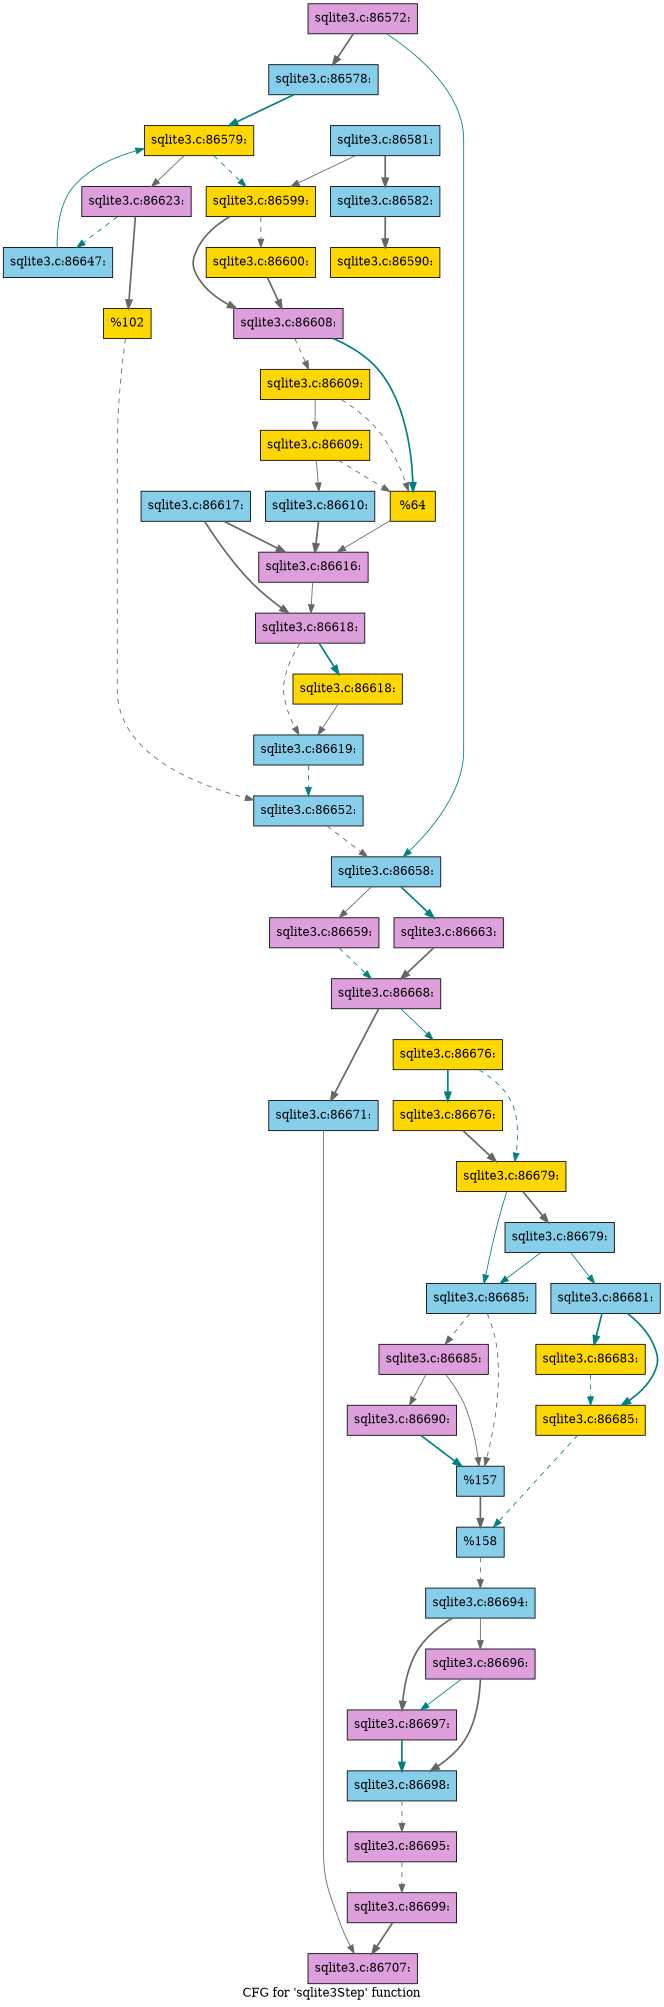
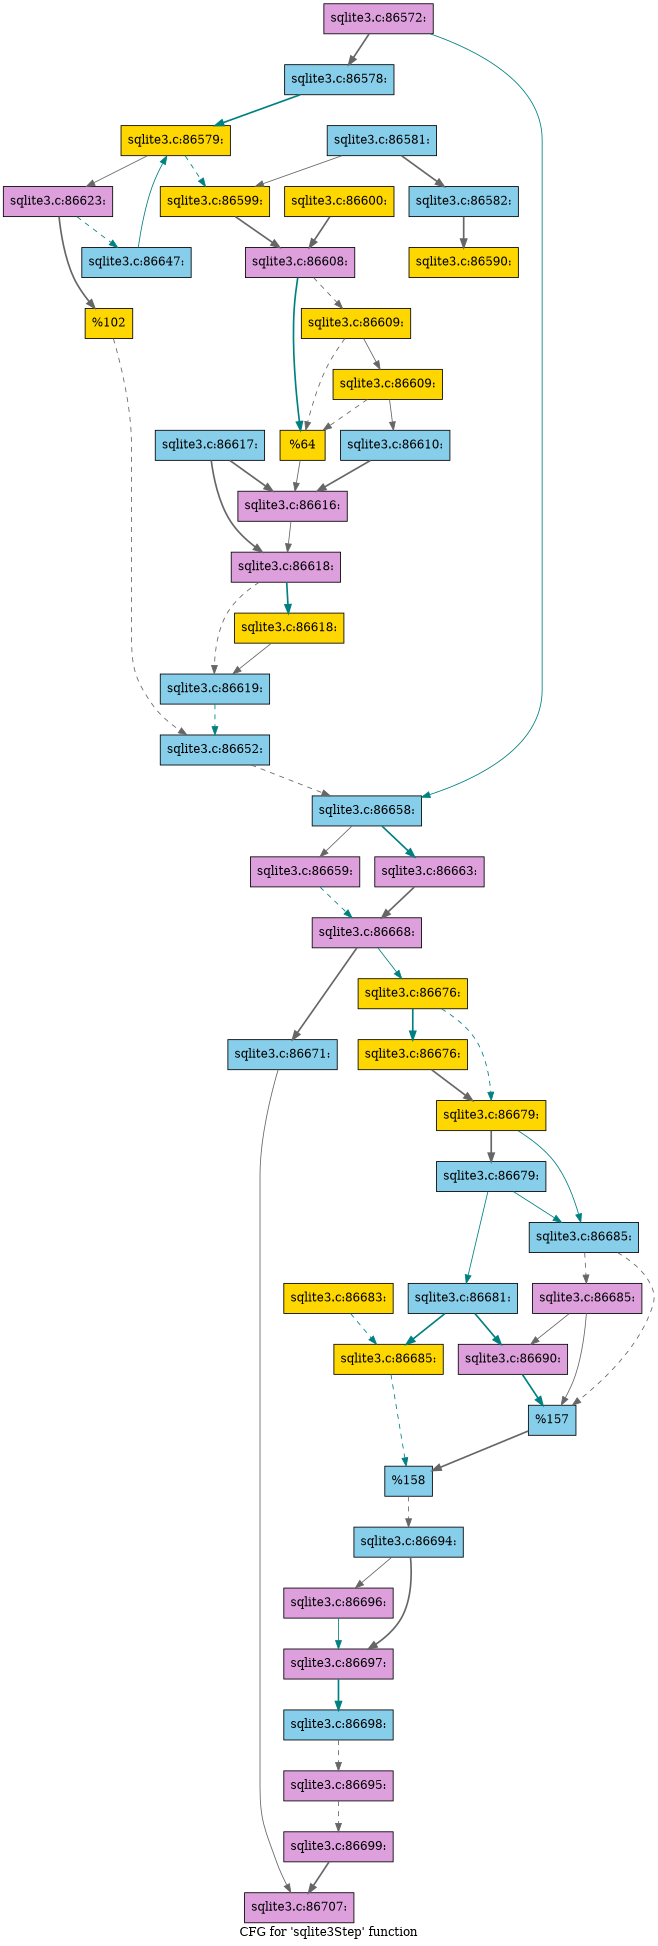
  digraph {
    label="CFG for 'sqlite3Step' function"
    node [fillcolor=skyblue shape=record style=filled]
    edge [color=gray40 style=bold]
    n1 [fillcolor=plum label="{sqlite3.c:86572:}"]
    n2 [label="{sqlite3.c:86578:}"]
    n3 [label="{sqlite3.c:86658:}"]
    n4 [fillcolor=gold label="{sqlite3.c:86579:}"]
    n5 [fillcolor=plum label="{sqlite3.c:86659:}"]
    n6 [fillcolor=plum label="{sqlite3.c:86663:}"]
    n7 [fillcolor=plum label="{sqlite3.c:86623:}"]
    n8 [fillcolor=gold label="{sqlite3.c:86599:}"]
    n9 [fillcolor=plum label="{sqlite3.c:86668:}"]
    n10 [label="{sqlite3.c:86581:}"]
    n11 [label="{sqlite3.c:86582:}"]
    n12 [label="{sqlite3.c:86647:}"]
    n13 [fillcolor=gold label="{%102}"]
    n14 [fillcolor=gold label="{sqlite3.c:86590:}"]
    n15 [fillcolor=gold label="{sqlite3.c:86600:}"]
    n16 [fillcolor=plum label="{sqlite3.c:86608:}"]
    n17 [label="{sqlite3.c:86652:}"]
    n18 [fillcolor=gold label="{sqlite3.c:86609:}"]
    n19 [fillcolor=gold label="{%64}"]
    n20 [fillcolor=plum label="{sqlite3.c:86699:}"]
    n21 [fillcolor=plum label="{sqlite3.c:86707:}"]
    n22 [fillcolor=gold label="{sqlite3.c:86609:}"]
    n23 [fillcolor=plum label="{sqlite3.c:86616:}"]
    n24 [label="{sqlite3.c:86610:}"]
    n25 [fillcolor=plum label="{sqlite3.c:86618:}"]
    n26 [label="{sqlite3.c:86617:}"]
    n27 [fillcolor=gold label="{sqlite3.c:86618:}"]
    n28 [label="{sqlite3.c:86619:}"]
    n29 [label="{sqlite3.c:86671:}"]
    n30 [fillcolor=gold label="{sqlite3.c:86676:}"]
    n31 [fillcolor=gold label="{sqlite3.c:86676:}"]
    n32 [fillcolor=gold label="{sqlite3.c:86679:}"]
    n33 [label="{sqlite3.c:86679:}"]
    n34 [label="{sqlite3.c:86685:}"]
    n35 [label="{sqlite3.c:86681:}"]
    n36 [fillcolor=plum label="{sqlite3.c:86685:}"]
    n37 [label="{%157}"]
    n38 [fillcolor=gold label="{sqlite3.c:86683:}"]
    n39 [fillcolor=gold label="{sqlite3.c:86685:}"]
    n40 [fillcolor=plum label="{sqlite3.c:86690:}"]
    n41 [label="{%158}"]
    n42 [label="{sqlite3.c:86694:}"]
    n43 [fillcolor=plum label="{sqlite3.c:86696:}"]
    n44 [fillcolor=plum label="{sqlite3.c:86697:}"]
    n45 [label="{sqlite3.c:86698:}"]
    n46 [fillcolor=plum label="{sqlite3.c:86695:}"]
    n1 -> n2
    n1 -> n3 [color=teal style=solid]
    n2 -> n4 [color=teal]
    n3 -> n5 [style=solid]
    n3 -> n6 [color=teal]
    n4 -> n7 [style=solid]
    n4 -> n8 [color=teal style=dashed]
    n5 -> n9 [color=teal style=dashed]
    n6 -> n9
    n7 -> n12 [color=teal style=dashed]
    n7 -> n13
-   n8 -> n15 [style=dashed]
    n8 -> n16
    n9 -> n29
    n9 -> n30 [color=teal style=solid]
    n10 -> n8 [style=solid]
    n10 -> n11
    n11 -> n14
    n12 -> n4 [color=teal style=solid]
    n13 -> n17 [style=dashed]
    n15 -> n16
    n16 -> n18 [style=dashed]
    n16 -> n19 [color=teal]
    n17 -> n3 [style=dashed]
    n18 -> n19 [style=dashed]
    n18 -> n22 [style=solid]
    n19 -> n23 [style=solid]
    n20 -> n21
    n22 -> n19 [style=dashed]
    n22 -> n24 [style=solid]
    n23 -> n25 [style=solid]
    n24 -> n23
    n25 -> n27 [color=teal]
    n25 -> n28 [style=dashed]
    n26 -> n23
    n26 -> n25
    n27 -> n28 [style=solid]
    n28 -> n17 [color=teal style=dashed]
    n29 -> n21 [style=solid]
    n30 -> n31 [color=teal]
    n30 -> n32 [color=teal style=dashed]
    n31 -> n32
    n32 -> n33
    n32 -> n34 [color=teal style=solid]
    n33 -> n34 [color=teal style=solid]
    n33 -> n35 [color=teal style=solid]
    n34 -> n36 [style=dashed]
    n34 -> n37 [style=dashed]
-   n35 -> n38 [color=teal]
+   n35 -> n40 [color=teal]
    n35 -> n39 [color=teal]
    n36 -> n37 [style=solid]
    n36 -> n40 [style=solid]
    n37 -> n41
    n38 -> n39 [color=teal style=dashed]
    n39 -> n41 [color=teal style=dashed]
    n40 -> n37 [color=teal]
    n41 -> n42 [style=dashed]
    n42 -> n43 [style=solid]
    n42 -> n44
    n43 -> n44 [color=teal style=solid]
-   n43 -> n45
    n44 -> n45 [color=teal]
    n45 -> n46 [style=dashed]
    n46 -> n20 [style=dashed]
  }
